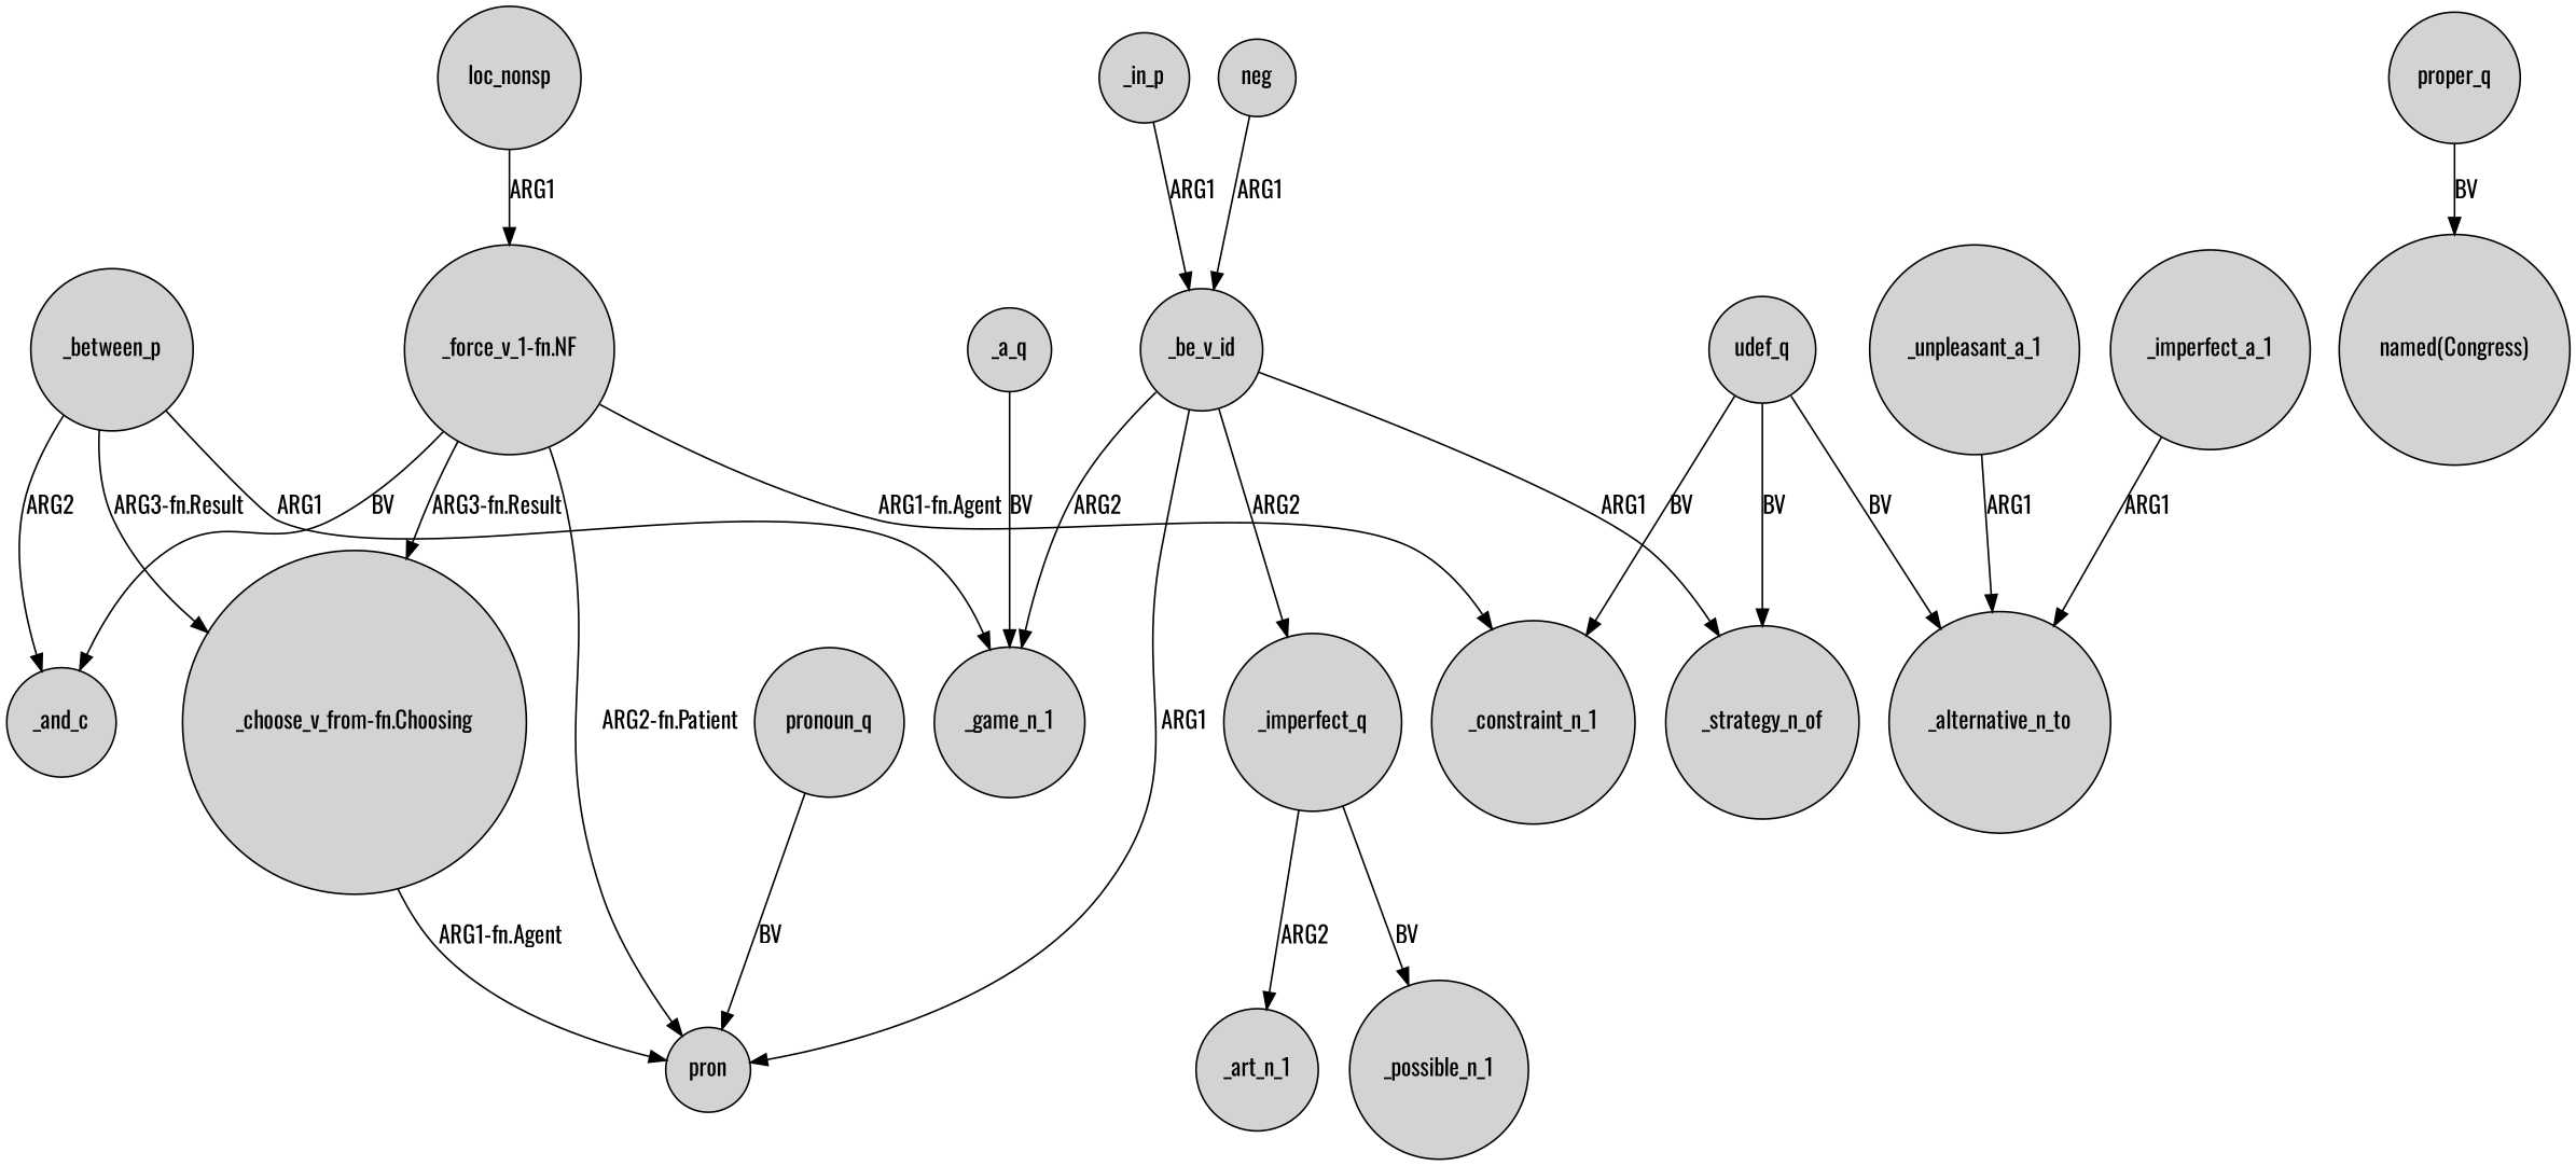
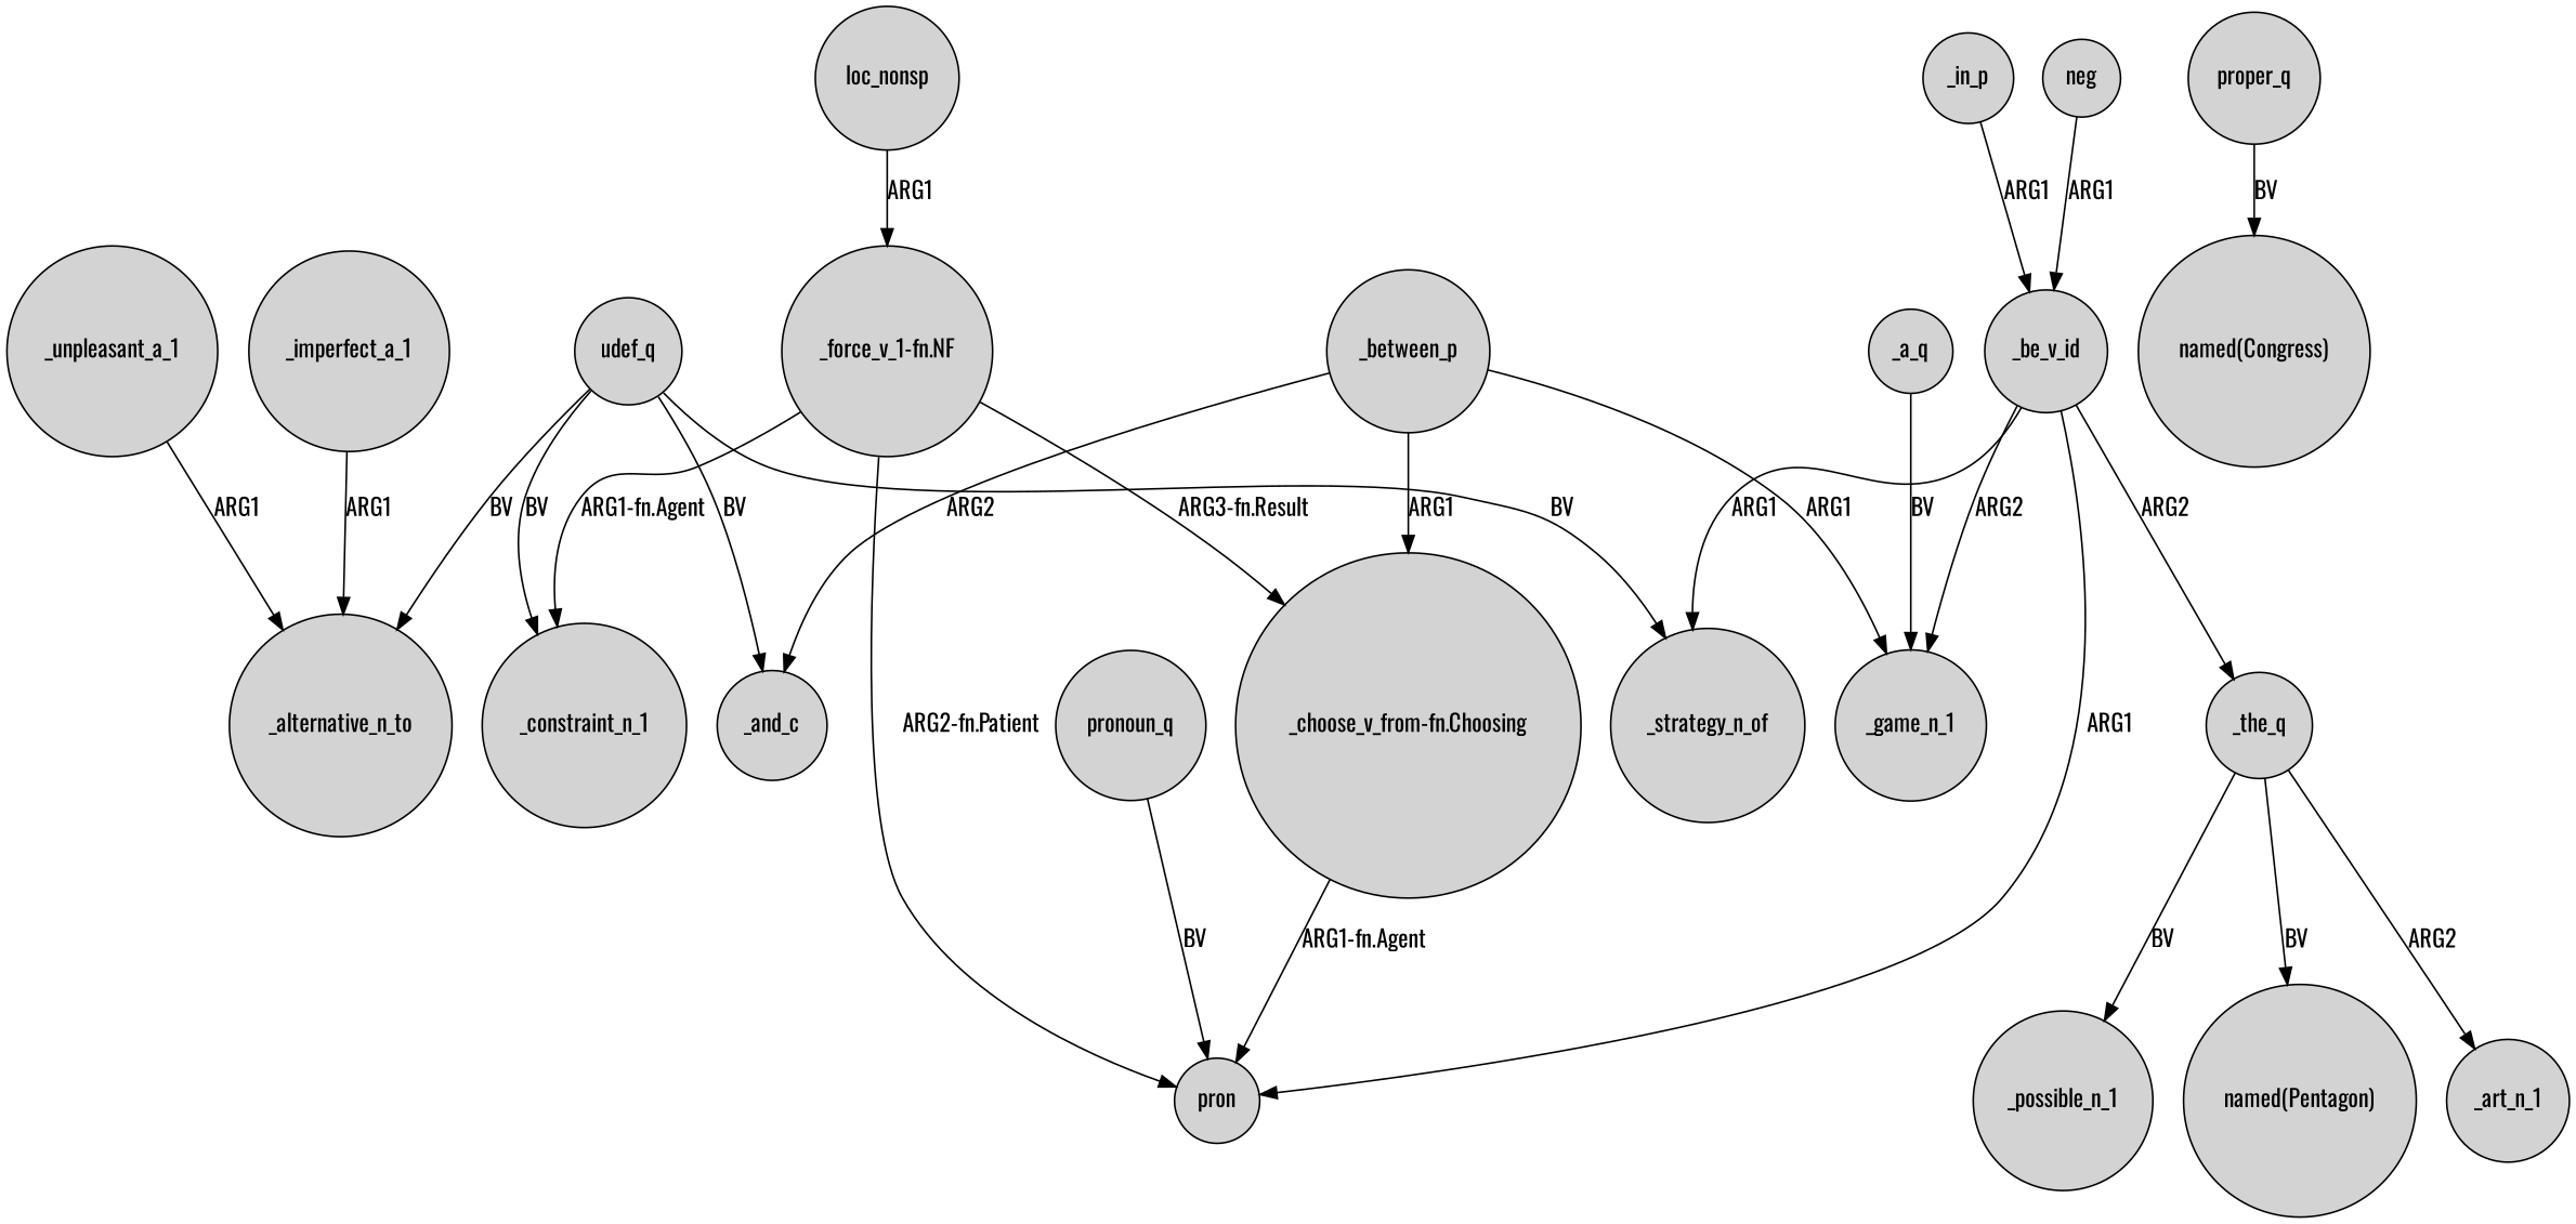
  digraph {
    fontname=Oswald
    node [fontname=Oswald shape=circle style=filled]
    edge [fontname=Oswald]
    loc_nonsp
    "_force_v_1-fn.NF"
    pron
    "_choose_v_from-fn.Choosing"
    _constraint_n_1
-   _the_q [label=_imperfect_q]
+   _the_q
    _art_n_1
    _possible_n_1
+   "named(Pentagon)"
    _be_v_id
    _strategy_n_of
    _game_n_1
    _in_p
    _unpleasant_a_1
    _alternative_n_to
    _imperfect_a_1
    proper_q
    "named(Congress)"
    _between_p
    _and_c
    pronoun_q
    udef_q
    _a_q
    neg
    loc_nonsp -> "_force_v_1-fn.NF" [label=ARG1]
    "_force_v_1-fn.NF" -> pron [label="ARG2-fn.Patient"]
    "_force_v_1-fn.NF" -> "_choose_v_from-fn.Choosing" [label="ARG3-fn.Result"]
    "_force_v_1-fn.NF" -> _constraint_n_1 [label="ARG1-fn.Agent"]
    "_choose_v_from-fn.Choosing" -> pron [label="ARG1-fn.Agent"]
    _the_q -> _art_n_1 [label=ARG2]
    _the_q -> _possible_n_1 [label=BV]
+   _the_q -> "named(Pentagon)" [label=BV]
    _be_v_id -> pron [label=ARG1]
    _be_v_id -> _the_q [label=ARG2]
    _be_v_id -> _strategy_n_of [label=ARG1]
    _be_v_id -> _game_n_1 [label=ARG2]
    _in_p -> _be_v_id [label=ARG1]
    _unpleasant_a_1 -> _alternative_n_to [label=ARG1]
    _imperfect_a_1 -> _alternative_n_to [label=ARG1]
    proper_q -> "named(Congress)" [label=BV]
-   _between_p -> "_choose_v_from-fn.Choosing" [label="ARG3-fn.Result"]
+   _between_p -> "_choose_v_from-fn.Choosing" [label=ARG1]
    _between_p -> _game_n_1 [label=ARG1]
    _between_p -> _and_c [label=ARG2]
    pronoun_q -> pron [label=BV]
    udef_q -> _constraint_n_1 [label=BV]
    udef_q -> _strategy_n_of [label=BV]
    udef_q -> _alternative_n_to [label=BV]
-   "_force_v_1-fn.NF" -> _and_c [label=BV]
+   udef_q -> _and_c [label=BV]
    _a_q -> _game_n_1 [label=BV]
    neg -> _be_v_id [label=ARG1]
  }
